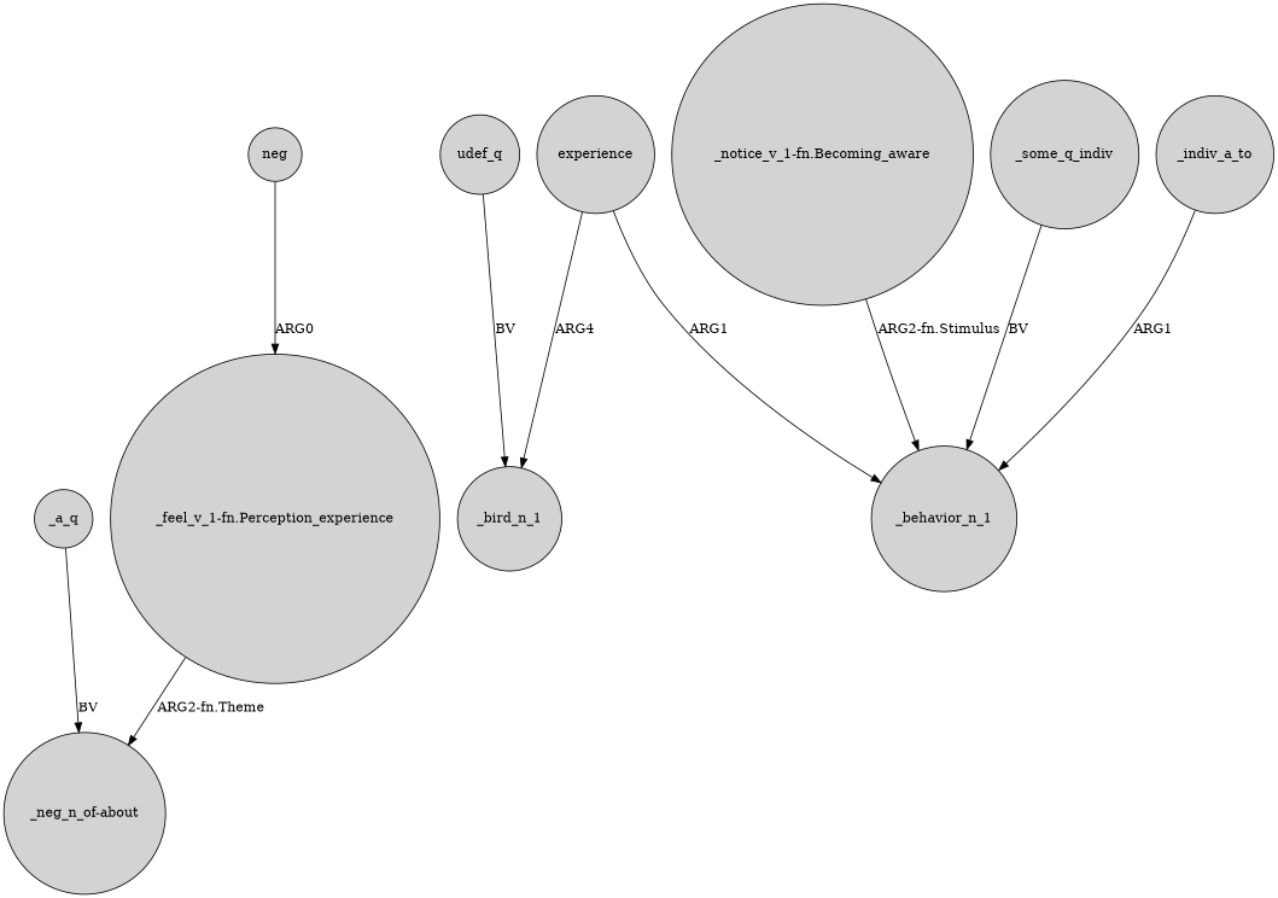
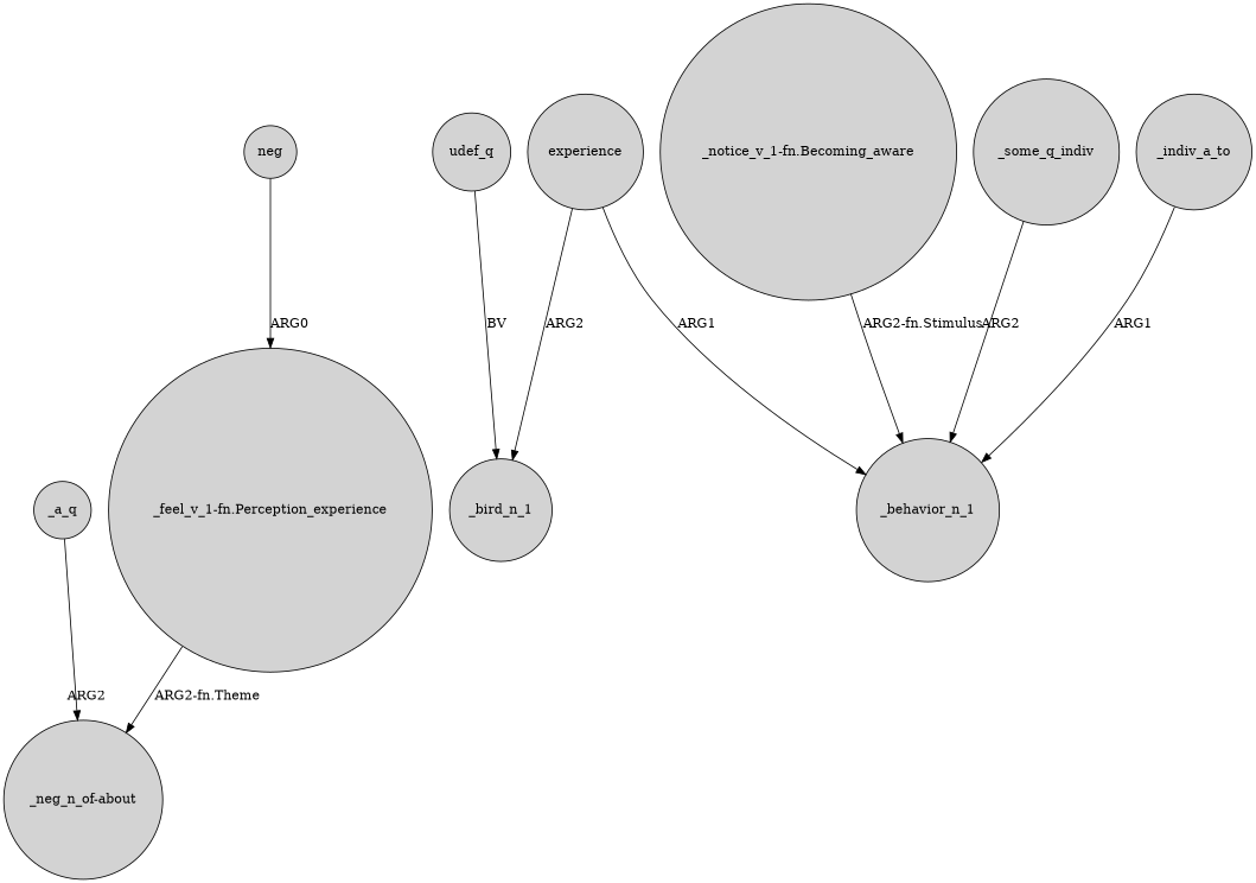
  digraph {
    node [shape=circle style=filled]
    n1 [label="_neg_n_of-about"]
    _a_q
    udef_q
    _bird_n_1
    neg
    "_feel_v_1-fn.Perception_experience"
    "_notice_v_1-fn.Becoming_aware"
    _behavior_n_1
    _some_q_indiv
    n10 [label=experience]
    n11 [label=_indiv_a_to]
-   _a_q -> n1 [label=BV]
+   _a_q -> n1 [label=ARG2]
    udef_q -> _bird_n_1 [label=BV]
    neg -> "_feel_v_1-fn.Perception_experience" [label=ARG0]
    "_feel_v_1-fn.Perception_experience" -> n1 [label="ARG2-fn.Theme"]
    "_notice_v_1-fn.Becoming_aware" -> _behavior_n_1 [label="ARG2-fn.Stimulus"]
-   _some_q_indiv -> _behavior_n_1 [label=BV]
-   n10 -> _bird_n_1 [label=ARG4]
+   _some_q_indiv -> _behavior_n_1 [label=ARG2]
+   n10 -> _bird_n_1 [label=ARG2]
    n10 -> _behavior_n_1 [label=ARG1]
    n11 -> _behavior_n_1 [label=ARG1]
  }
